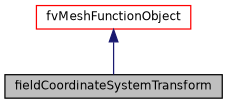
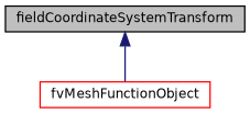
  digraph {
    node [fontname=Helvetica fontsize=10 shape=record]
    n1 [color=black fillcolor=grey75 fontcolor=black height=0.2 label=fieldCoordinateSystemTransform style=filled width=0.4]
    n2 [color=red height=0.2 label=fvMeshFunctionObject width=0.4]
-   n2 -> n1 [color=midnightblue dir=back fontname=Helvetica fontsize=10 labelfontname=Helvetica labelfontsize=10 style=solid]
+   n1 -> n2 [color=midnightblue dir=back fontname=Helvetica fontsize=10 labelfontname=Helvetica labelfontsize=10 style=solid]
  }
